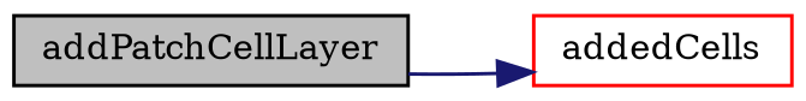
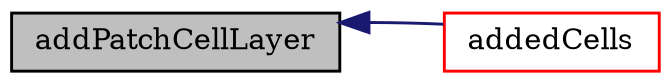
  digraph {
    rankdir=LR
    fontname="DejaVu Serif"
    node [fontname="DejaVu Serif" fontsize=10 shape=record]
    n1 [color=black fillcolor=grey75 fontcolor=black height=0.2 label=addPatchCellLayer style=filled width=0.4]
    n2 [color=red height=0.2 label=addedCells width=0.4]
-   n1 -> n2 [color=midnightblue fontname="DejaVu Serif" fontsize=10 labelfontname=FreeSans labelfontsize=10 style=solid]
+   n2 -> n1 [color=midnightblue fontname="DejaVu Serif" fontsize=10 labelfontname=FreeSans labelfontsize=10 style=solid]
  }
